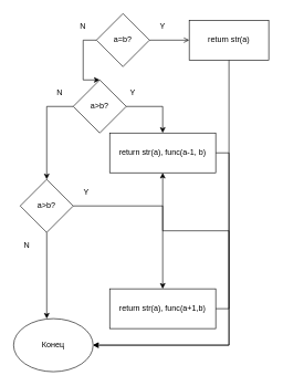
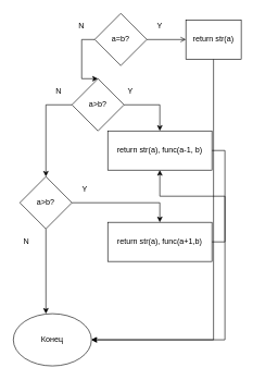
  <mxCell id="0" />
  <mxCell id="1" parent="0" />
  <mxCell id="2" style="edgeStyle=orthogonalEdgeStyle;rounded=0;orthogonalLoop=1;jettySize=auto;html=1;entryX=0;entryY=0.5;entryDx=0;entryDy=0;endArrow=open;" edge="1" parent="1" source="4" target="6"><mxGeometry relative="1" as="geometry" /></mxCell>
  <mxCell id="3" style="edgeStyle=orthogonalEdgeStyle;rounded=0;orthogonalLoop=1;jettySize=auto;html=1;exitX=0;exitY=0.5;exitDx=0;exitDy=0;entryX=0.5;entryY=0;entryDx=0;entryDy=0;" edge="1" parent="1" source="4" target="9"><mxGeometry relative="1" as="geometry" /></mxCell>
  <mxCell id="4" value="a=b?" style="rhombus;whiteSpace=wrap;html=1;" vertex="1" parent="1"><mxGeometry x="145" y="20" width="80" height="80" as="geometry" /></mxCell>
  <mxCell id="5" style="edgeStyle=orthogonalEdgeStyle;rounded=0;orthogonalLoop=1;jettySize=auto;html=1;exitX=0.5;exitY=1;exitDx=0;exitDy=0;entryX=1;entryY=0.5;entryDx=0;entryDy=0;" edge="1" parent="1" source="6" target="16"><mxGeometry relative="1" as="geometry" /></mxCell>
- <mxCell id="6" value="return str(a)" style="rounded=0;whiteSpace=wrap;html=1;" vertex="1" parent="1"><mxGeometry x="285" y="30" width="120" height="60" as="geometry" /></mxCell>
+ <mxCell id="6" value="return str(a)" style="rounded=0;whiteSpace=wrap;html=1;" vertex="1" parent="1"><mxGeometry x="285" y="30" width="85" height="60" as="geometry" /></mxCell>
  <mxCell id="7" style="edgeStyle=orthogonalEdgeStyle;rounded=0;orthogonalLoop=1;jettySize=auto;html=1;exitX=1;exitY=0.5;exitDx=0;exitDy=0;entryX=0.5;entryY=0;entryDx=0;entryDy=0;" edge="1" parent="1" source="9" target="11"><mxGeometry relative="1" as="geometry" /></mxCell>
  <mxCell id="8" style="edgeStyle=orthogonalEdgeStyle;rounded=0;orthogonalLoop=1;jettySize=auto;html=1;exitX=0;exitY=0.5;exitDx=0;exitDy=0;entryX=0.5;entryY=0;entryDx=0;entryDy=0;" edge="1" parent="1" source="9" target="21"><mxGeometry relative="1" as="geometry" /></mxCell>
  <mxCell id="9" value="a&amp;gt;b?" style="rhombus;whiteSpace=wrap;html=1;" vertex="1" parent="1"><mxGeometry x="110" y="120" width="80" height="80" as="geometry" /></mxCell>
  <mxCell id="10" style="edgeStyle=orthogonalEdgeStyle;rounded=0;orthogonalLoop=1;jettySize=auto;html=1;exitX=1;exitY=0.5;exitDx=0;exitDy=0;entryX=1;entryY=0.5;entryDx=0;entryDy=0;" edge="1" parent="1" source="11" target="16"><mxGeometry relative="1" as="geometry" /></mxCell>
  <mxCell id="11" value="return str(a), func(a-1, b)" style="rounded=0;whiteSpace=wrap;html=1;" vertex="1" parent="1"><mxGeometry x="165" y="200" width="160" height="60" as="geometry" /></mxCell>
  <mxCell id="12" value="&lt;div&gt;Y&lt;/div&gt;" style="text;html=1;strokeColor=none;fillColor=none;align=center;verticalAlign=middle;whiteSpace=wrap;rounded=0;" vertex="1" parent="1"><mxGeometry x="225" y="30" width="40" height="20" as="geometry" /></mxCell>
  <mxCell id="13" value="N" style="text;html=1;strokeColor=none;fillColor=none;align=center;verticalAlign=middle;whiteSpace=wrap;rounded=0;" vertex="1" parent="1"><mxGeometry x="105" y="30" width="40" height="20" as="geometry" /></mxCell>
  <mxCell id="14" value="N" style="text;html=1;strokeColor=none;fillColor=none;align=center;verticalAlign=middle;whiteSpace=wrap;rounded=0;" vertex="1" parent="1"><mxGeometry x="70" y="130" width="40" height="20" as="geometry" /></mxCell>
  <mxCell id="15" value="&lt;div&gt;Y&lt;/div&gt;" style="text;html=1;strokeColor=none;fillColor=none;align=center;verticalAlign=middle;whiteSpace=wrap;rounded=0;" vertex="1" parent="1"><mxGeometry x="180" y="130" width="40" height="20" as="geometry" /></mxCell>
  <mxCell id="16" value="Конец" style="ellipse;whiteSpace=wrap;html=1;" vertex="1" parent="1"><mxGeometry x="20" y="480" width="120" height="80" as="geometry" /></mxCell>
  <mxCell id="17" style="edgeStyle=orthogonalEdgeStyle;rounded=0;orthogonalLoop=1;jettySize=auto;html=1;exitX=1;exitY=0.5;exitDx=0;exitDy=0;" edge="1" parent="1" source="18" target="11"><mxGeometry relative="1" as="geometry" /></mxCell>
- <mxCell id="18" value="&lt;div&gt;return str(a), func(a+1,b)&lt;br&gt;&lt;/div&gt;" style="rounded=0;whiteSpace=wrap;html=1;" vertex="1" parent="1"><mxGeometry x="165" y="435" width="160" height="60" as="geometry" /></mxCell>
+ <mxCell id="18" value="&lt;div&gt;return str(a), func(a+1,b)&lt;br&gt;&lt;/div&gt;" style="rounded=0;whiteSpace=wrap;html=1;" vertex="1" parent="1"><mxGeometry x="165" y="340" width="160" height="60" as="geometry" /></mxCell>
  <mxCell id="19" style="edgeStyle=orthogonalEdgeStyle;rounded=0;orthogonalLoop=1;jettySize=auto;html=1;exitX=1;exitY=0.5;exitDx=0;exitDy=0;entryX=0.5;entryY=0;entryDx=0;entryDy=0;" edge="1" parent="1" source="21" target="18"><mxGeometry relative="1" as="geometry" /></mxCell>
  <mxCell id="20" style="edgeStyle=orthogonalEdgeStyle;rounded=0;orthogonalLoop=1;jettySize=auto;html=1;exitX=0.5;exitY=1;exitDx=0;exitDy=0;entryX=0.417;entryY=0;entryDx=0;entryDy=0;entryPerimeter=0;" edge="1" parent="1" source="21" target="16"><mxGeometry relative="1" as="geometry" /></mxCell>
  <mxCell id="21" value="a&amp;gt;b?" style="rhombus;whiteSpace=wrap;html=1;" vertex="1" parent="1"><mxGeometry x="30" y="270" width="80" height="80" as="geometry" /></mxCell>
  <mxCell id="22" value="N" style="text;html=1;strokeColor=none;fillColor=none;align=center;verticalAlign=middle;whiteSpace=wrap;rounded=0;" vertex="1" parent="1"><mxGeometry x="20" y="360" width="40" height="20" as="geometry" /></mxCell>
  <mxCell id="23" value="&lt;div&gt;Y&lt;/div&gt;" style="text;html=1;strokeColor=none;fillColor=none;align=center;verticalAlign=middle;whiteSpace=wrap;rounded=0;" vertex="1" parent="1"><mxGeometry x="110" y="280" width="40" height="20" as="geometry" /></mxCell>
